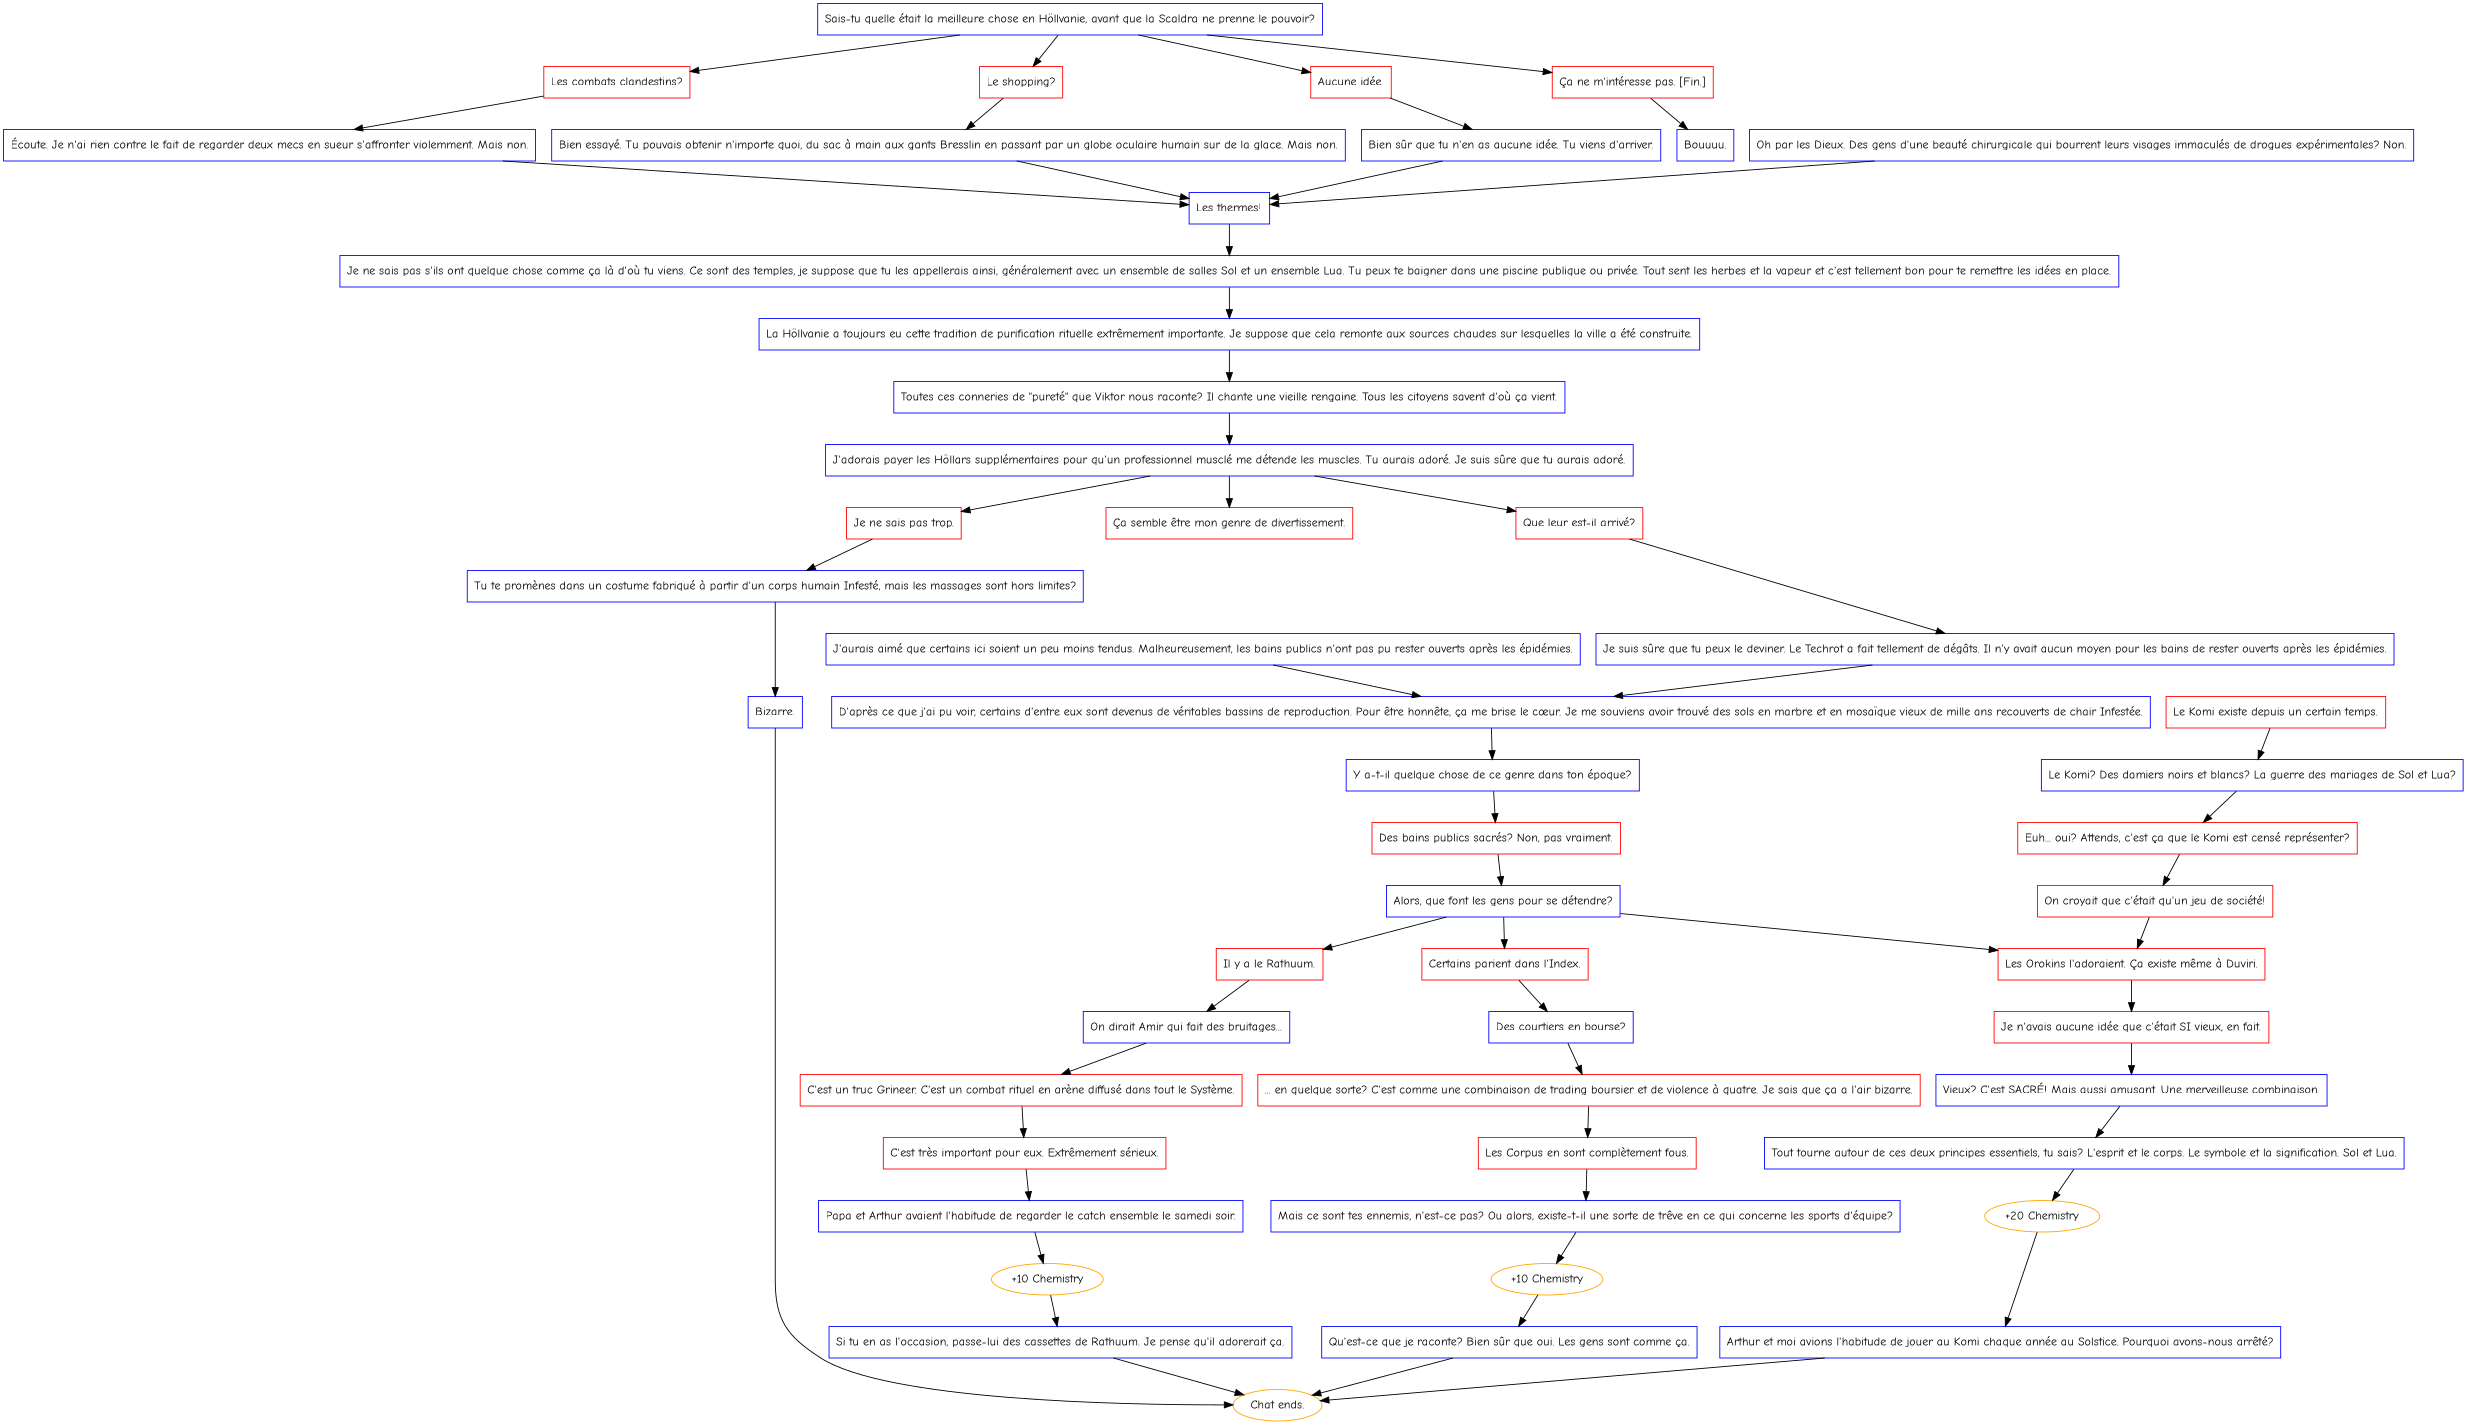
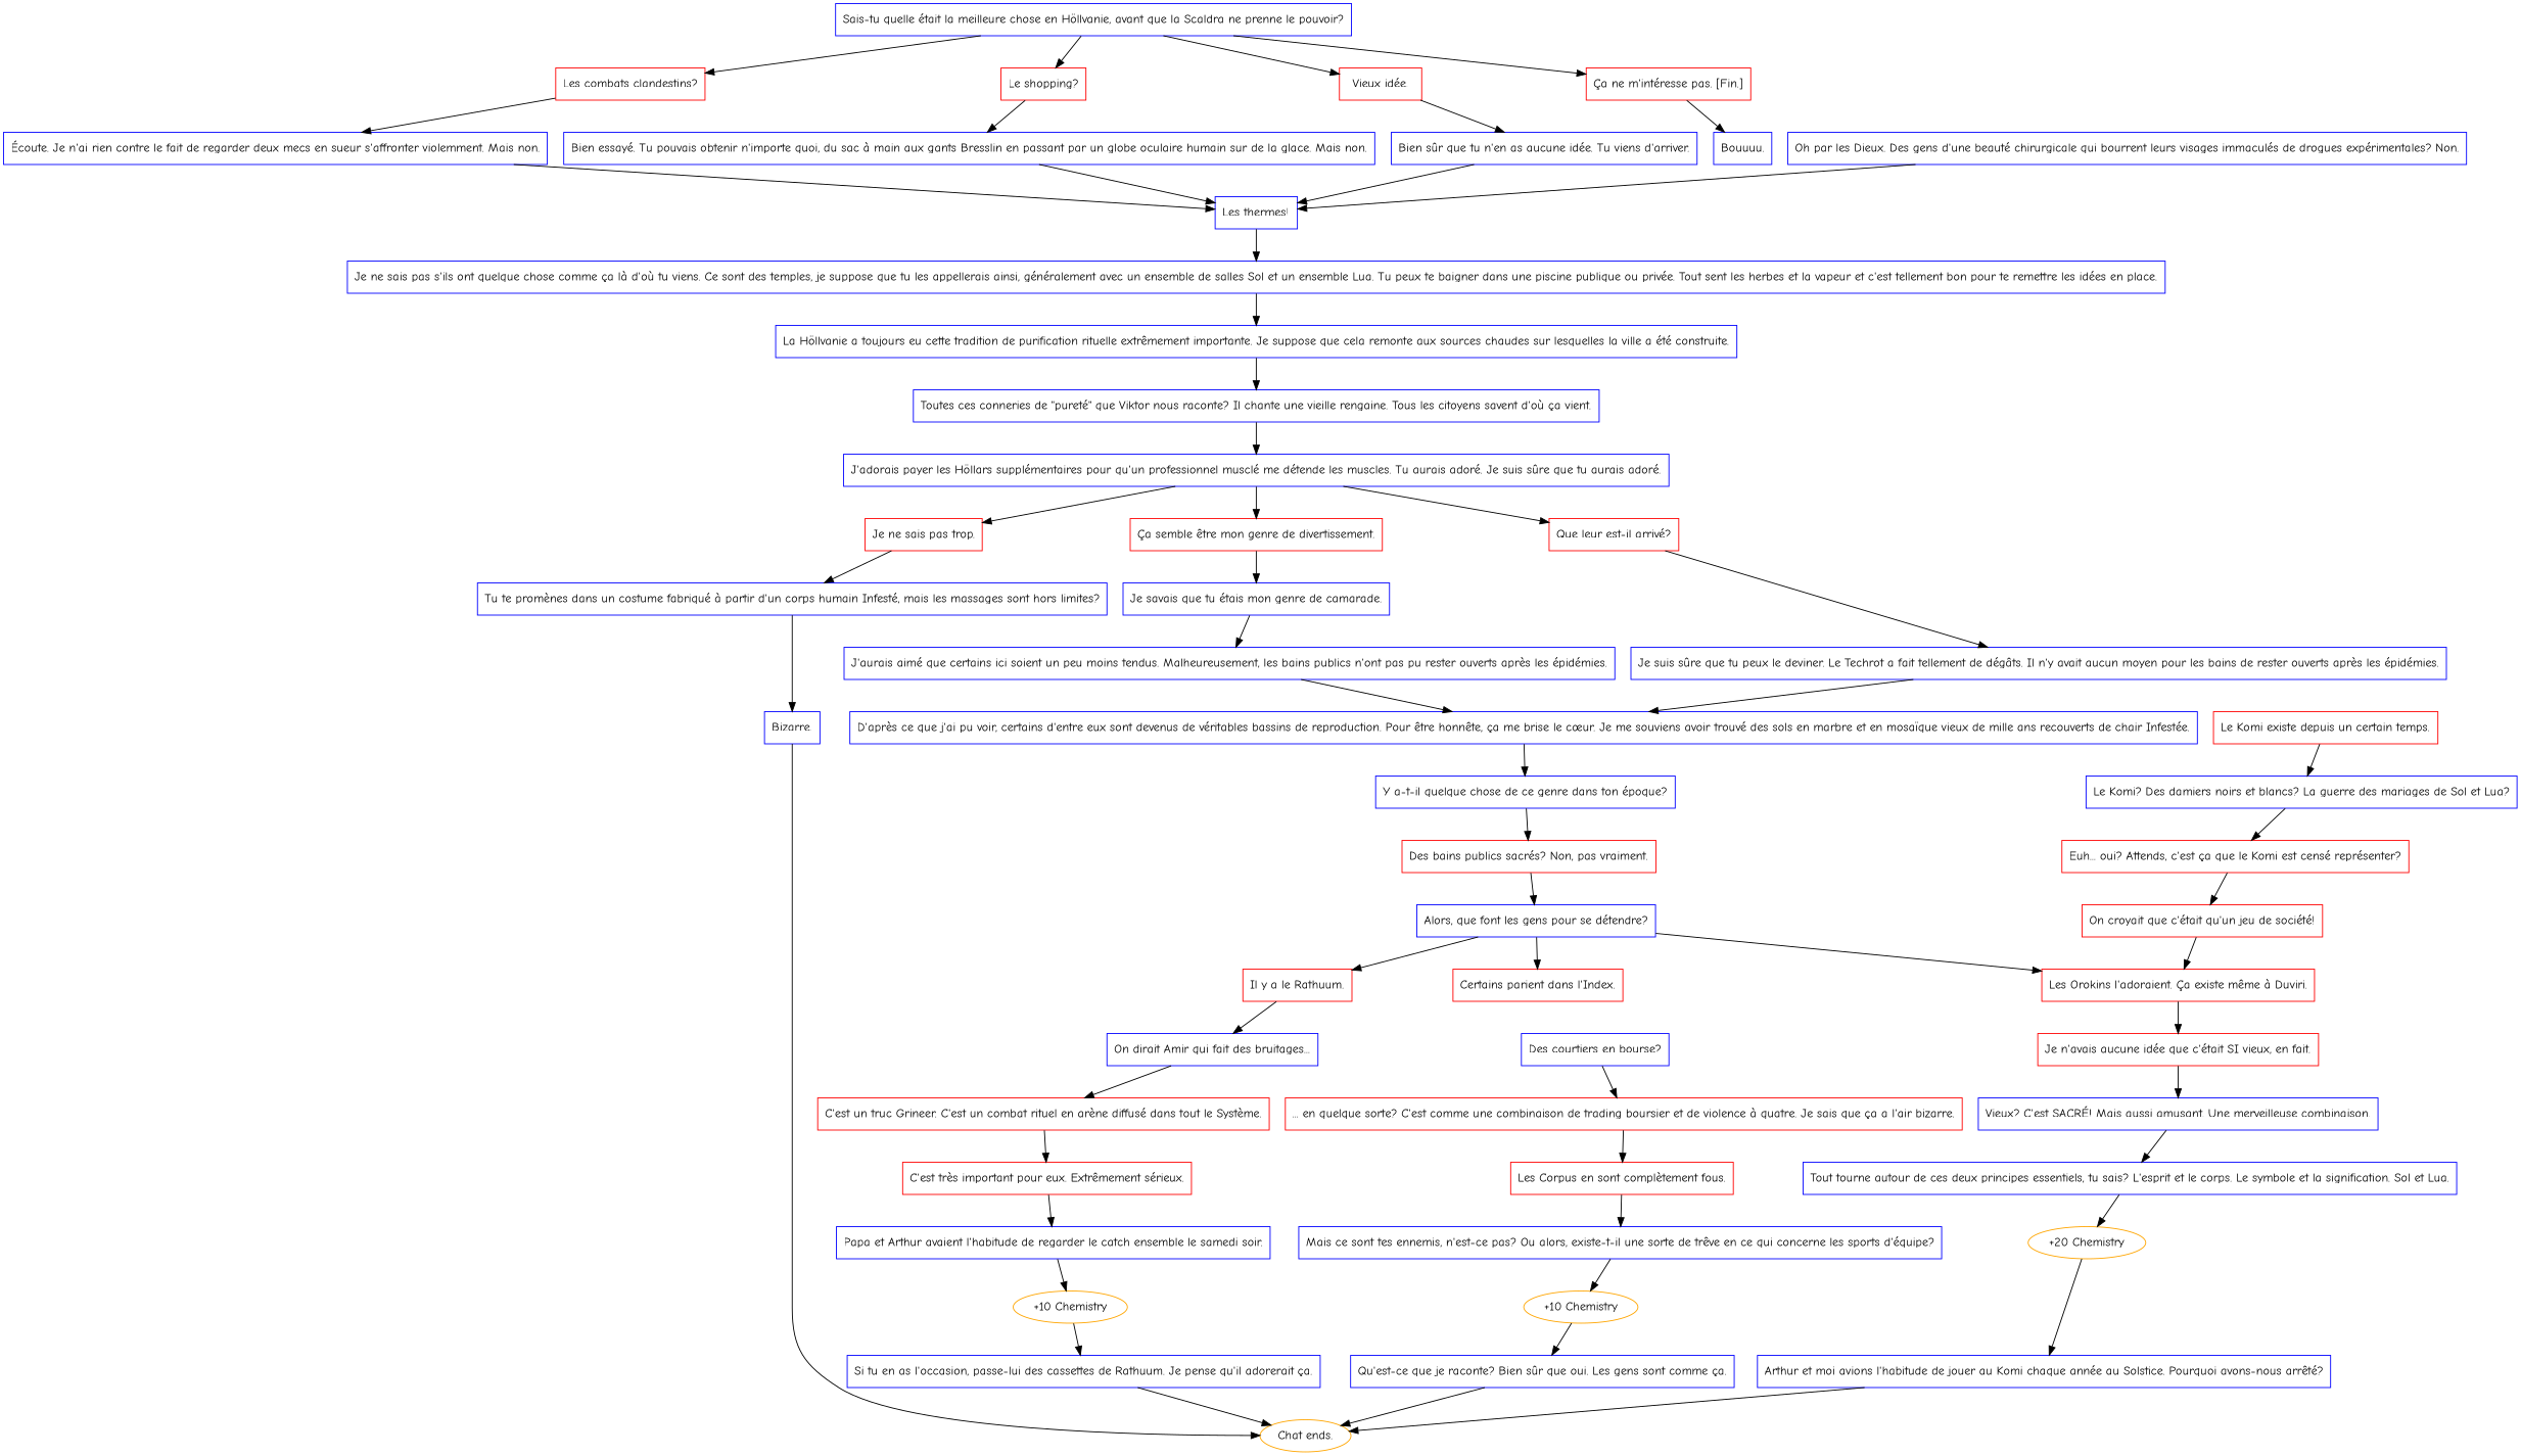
  digraph {
    fontname="Comic Neue"
    node [color=blue fontname="Comic Neue" shape=box]
    edge [fontname="Comic Neue"]
    n1 [label="Sais-tu quelle était la meilleure chose en Höllvanie, avant que la Scaldra ne prenne le pouvoir?"]
    n2 [color=red label="Les combats clandestins?"]
    n3 [color=red label="Le shopping?"]
-   n4 [color=red label="Aucune idée."]
+   n4 [color=red label="Vieux idée."]
    n5 [color=red label="Ça ne m'intéresse pas. [Fin.]"]
    n6 [label="Écoute. Je n'ai rien contre le fait de regarder deux mecs en sueur s'affronter violemment. Mais non."]
    n7 [label="Bien essayé. Tu pouvais obtenir n'importe quoi, du sac à main aux gants Bresslin en passant par un globe oculaire humain sur de la glace. Mais non."]
    n8 [label="Bien sûr que tu n'en as aucune idée. Tu viens d'arriver."]
    n9 [label="Bouuuu."]
    n10 [label="Oh par les Dieux. Des gens d'une beauté chirurgicale qui bourrent leurs visages immaculés de drogues expérimentales? Non."]
    n11 [label="Les thermes!"]
    n12 [label="Je ne sais pas s'ils ont quelque chose comme ça là d'où tu viens. Ce sont des temples, je suppose que tu les appellerais ainsi, généralement avec un ensemble de salles Sol et un ensemble Lua. Tu peux te baigner dans une piscine publique ou privée. Tout sent les herbes et la vapeur et c'est tellement bon pour te remettre les idées en place."]
    "Chat ends." [color=orange shape=""]
    n14 [label="La Höllvanie a toujours eu cette tradition de purification rituelle extrêmement importante. Je suppose que cela remonte aux sources chaudes sur lesquelles la ville a été construite."]
    n15 [label="Toutes ces conneries de \"pureté\" que Viktor nous raconte? Il chante une vieille rengaine. Tous les citoyens savent d'où ça vient."]
    n16 [label="J'adorais payer les Höllars supplémentaires pour qu'un professionnel musclé me détende les muscles. Tu aurais adoré. Je suis sûre que tu aurais adoré."]
    n17 [color=red label="Je ne sais pas trop."]
    n18 [color=red label="Ça semble être mon genre de divertissement."]
    n19 [color=red label="Que leur est-il arrivé?"]
    n20 [label="Tu te promènes dans un costume fabriqué à partir d'un corps humain Infesté, mais les massages sont hors limites?"]
+   n21 [label="Je savais que tu étais mon genre de camarade."]
    n22 [label="Je suis sûre que tu peux le deviner. Le Techrot a fait tellement de dégâts. Il n'y avait aucun moyen pour les bains de rester ouverts après les épidémies."]
    n23 [label="Bizarre."]
    n24 [label="J'aurais aimé que certains ici soient un peu moins tendus. Malheureusement, les bains publics n'ont pas pu rester ouverts après les épidémies."]
    n25 [label="D'après ce que j'ai pu voir, certains d'entre eux sont devenus de véritables bassins de reproduction. Pour être honnête, ça me brise le cœur. Je me souviens avoir trouvé des sols en marbre et en mosaïque vieux de mille ans recouverts de chair Infestée."]
    n26 [label="Y a-t-il quelque chose de ce genre dans ton époque?"]
    n27 [color=red label="Des bains publics sacrés? Non, pas vraiment."]
    n28 [label="Alors, que font les gens pour se détendre?"]
    n29 [color=red label="Il y a le Rathuum."]
    n30 [color=red label="Certains parient dans l'Index."]
    n31 [color=red label="Les Orokins l'adoraient. Ça existe même à Duviri."]
    n32 [label="On dirait Amir qui fait des bruitages..."]
    n33 [label="Des courtiers en bourse?"]
    n34 [color=red label="Le Komi existe depuis un certain temps."]
    n35 [label="Le Komi? Des damiers noirs et blancs? La guerre des mariages de Sol et Lua?"]
    n36 [color=red label="C'est un truc Grineer. C'est un combat rituel en arène diffusé dans tout le Système."]
    n37 [color=red label="... en quelque sorte? C'est comme une combinaison de trading boursier et de violence à quatre. Je sais que ça a l'air bizarre."]
    n38 [color=red label="Euh... oui? Attends, c'est ça que le Komi est censé représenter?"]
    n39 [color=red label="C'est très important pour eux. Extrêmement sérieux."]
    n40 [color=red label="Les Corpus en sont complètement fous."]
    n41 [color=red label="On croyait que c'était qu'un jeu de société!"]
    n42 [label="Papa et Arthur avaient l'habitude de regarder le catch ensemble le samedi soir."]
    n43 [label="Mais ce sont tes ennemis, n'est-ce pas? Ou alors, existe-t-il une sorte de trêve en ce qui concerne les sports d'équipe?"]
    n44 [color=orange label="+10 Chemistry" shape=""]
    n45 [color=orange label="+10 Chemistry" shape=""]
    n46 [color=red label="Je n'avais aucune idée que c'était SI vieux, en fait."]
    n47 [label="Si tu en as l'occasion, passe-lui des cassettes de Rathuum. Je pense qu'il adorerait ça."]
    n48 [label="Qu'est-ce que je raconte? Bien sûr que oui. Les gens sont comme ça."]
    n49 [label="Vieux? C'est SACRÉ! Mais aussi amusant. Une merveilleuse combinaison."]
    n50 [label="Tout tourne autour de ces deux principes essentiels, tu sais? L'esprit et le corps. Le symbole et la signification. Sol et Lua."]
    n51 [color=orange label="+20 Chemistry" shape=""]
    n52 [label="Arthur et moi avions l'habitude de jouer au Komi chaque année au Solstice. Pourquoi avons-nous arrêté?"]
    n1 -> n2
    n1 -> n3
    n1 -> n4
    n1 -> n5
    n2 -> n6
    n3 -> n7
    n4 -> n8
    n5 -> n9
    n6 -> n11
    n7 -> n11
    n8 -> n11
    n10 -> n11
    n11 -> n12
    n12 -> n14
    n14 -> n15
    n15 -> n16
    n16 -> n17
    n16 -> n18
    n16 -> n19
    n17 -> n20
+   n18 -> n21
    n19 -> n22
    n20 -> n23
+   n21 -> n24
    n22 -> n25
    n23 -> "Chat ends."
    n24 -> n25
    n25 -> n26
    n26 -> n27
    n27 -> n28
    n28 -> n29
    n28 -> n30
    n28 -> n31
    n29 -> n32
-   n30 -> n33
    n31 -> n46
    n32 -> n36
    n33 -> n37
    n34 -> n35
    n35 -> n38
    n36 -> n39
    n37 -> n40
    n38 -> n41
    n39 -> n42
    n40 -> n43
    n41 -> n31
    n42 -> n44
    n43 -> n45
    n44 -> n47
    n45 -> n48
    n46 -> n49
    n47 -> "Chat ends."
    n48 -> "Chat ends."
    n49 -> n50
    n50 -> n51
    n51 -> n52
    n52 -> "Chat ends."
  }
